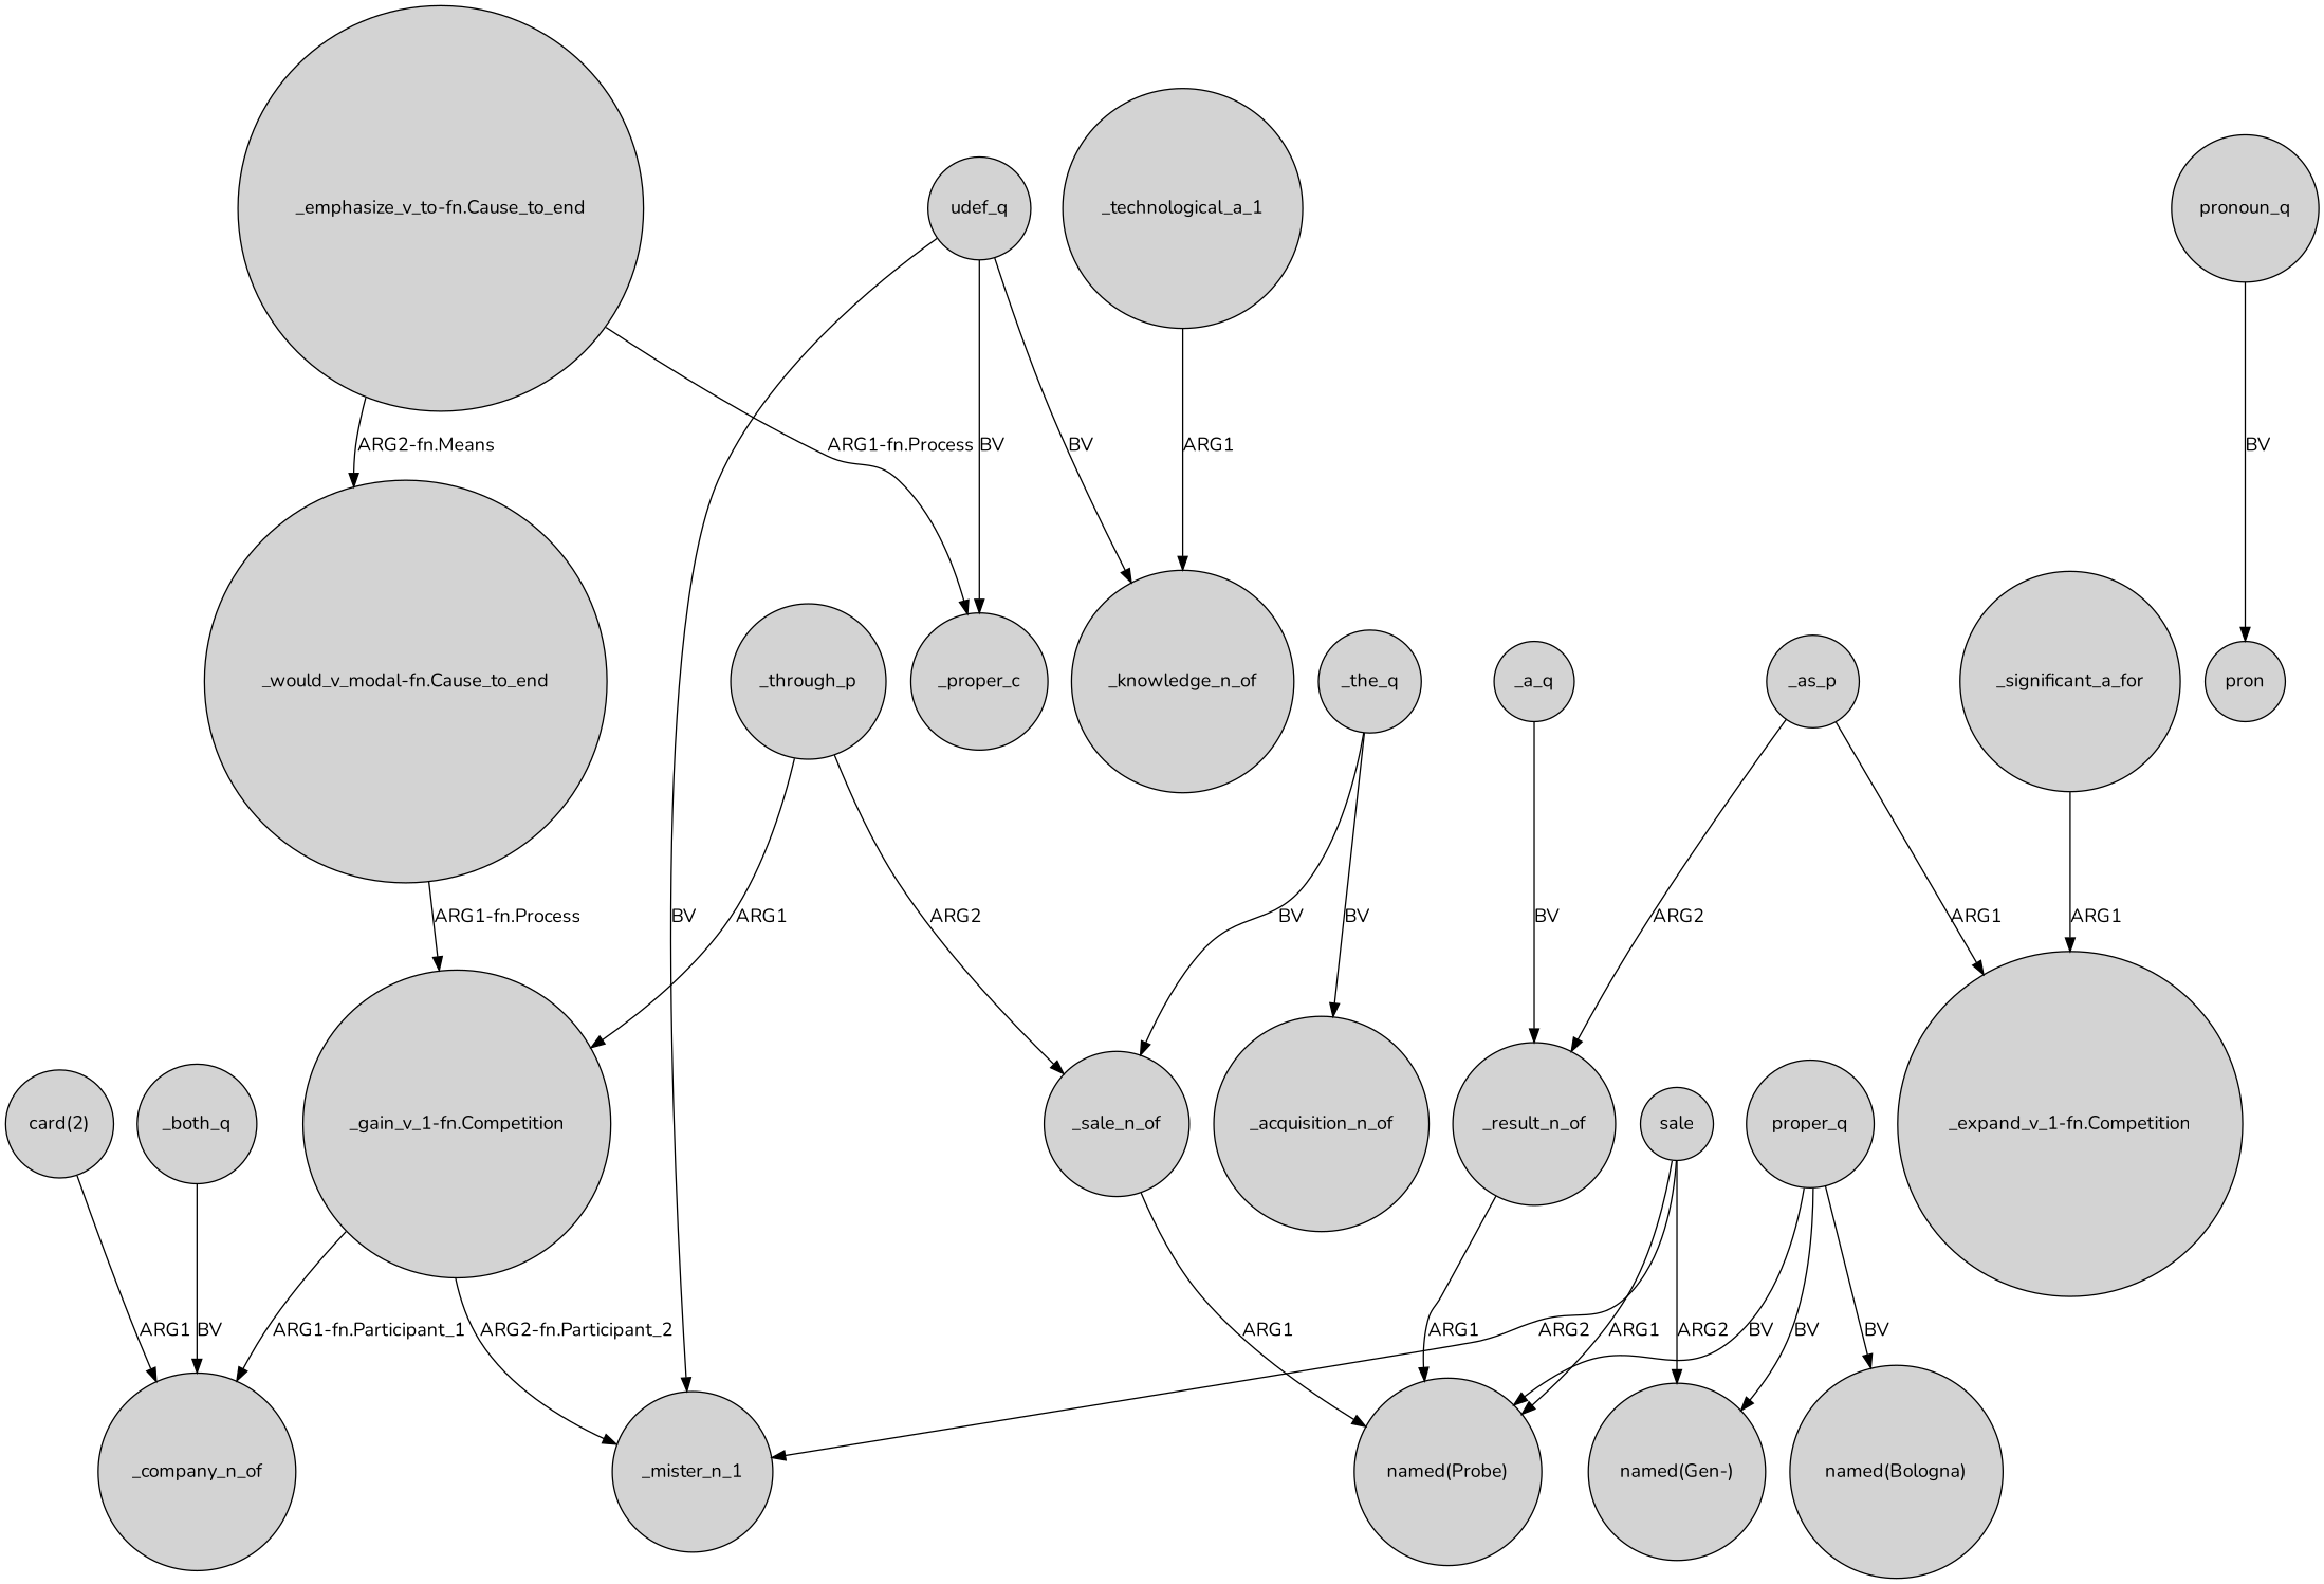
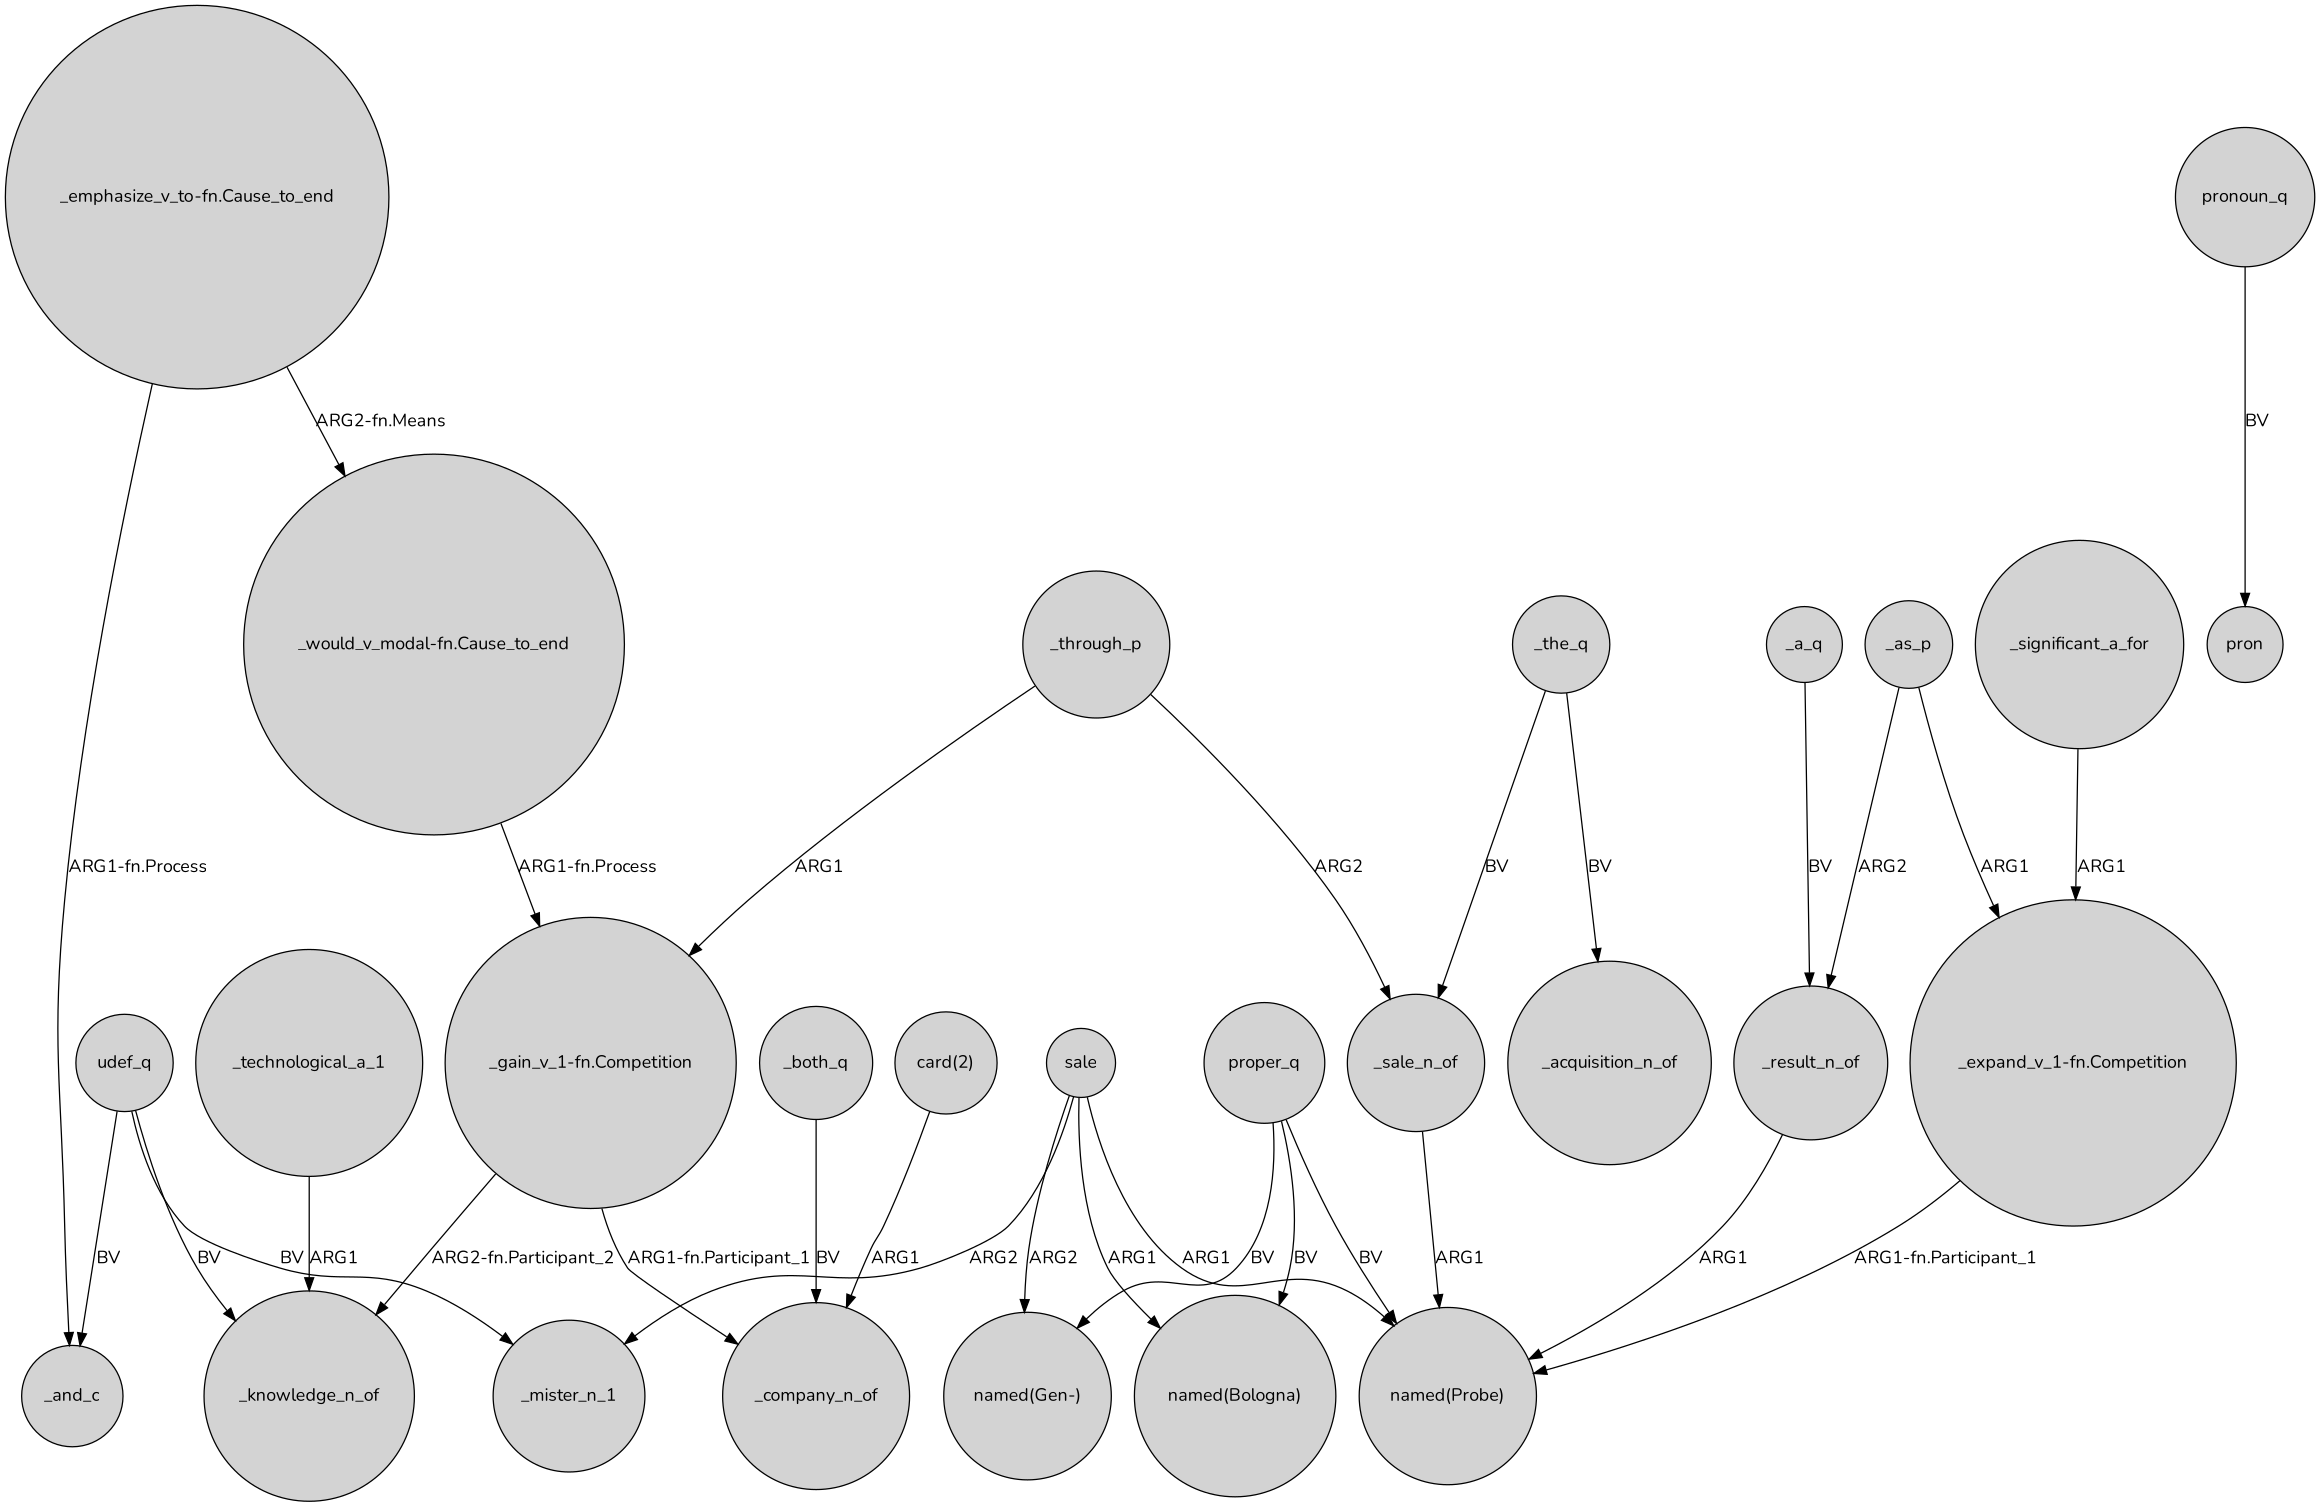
  digraph {
    fontname=Nunito
    node [fontname=Nunito shape=circle style=filled]
    edge [fontname=Nunito]
    n1 [label=sale]
    _mister_n_1
    "named(Probe)"
    "named(Bologna)"
    "named(Gen-)"
    _sale_n_of
    "_emphasize_v_to-fn.Cause_to_end"
-   _and_c [label=_proper_c]
+   _and_c
    "_would_v_modal-fn.Cause_to_end"
    "_gain_v_1-fn.Competition"
    _the_q
    _acquisition_n_of
    _company_n_of
    _knowledge_n_of
    udef_q
    _through_p
    proper_q
    _both_q
    pronoun_q
    pron
    _as_p
    _result_n_of
    "_expand_v_1-fn.Competition"
    _a_q
    "card(2)"
    _significant_a_for
    _technological_a_1
    n1 -> _mister_n_1 [label=ARG2]
    n1 -> "named(Probe)" [label=ARG1]
+   n1 -> "named(Bologna)" [label=ARG1]
    n1 -> "named(Gen-)" [label=ARG2]
    _sale_n_of -> "named(Probe)" [label=ARG1]
    "_emphasize_v_to-fn.Cause_to_end" -> _and_c [label="ARG1-fn.Process"]
    "_emphasize_v_to-fn.Cause_to_end" -> "_would_v_modal-fn.Cause_to_end" [label="ARG2-fn.Means"]
    "_would_v_modal-fn.Cause_to_end" -> "_gain_v_1-fn.Competition" [label="ARG1-fn.Process"]
    "_gain_v_1-fn.Competition" -> _company_n_of [label="ARG1-fn.Participant_1"]
-   "_gain_v_1-fn.Competition" -> _mister_n_1 [label="ARG2-fn.Participant_2"]
+   "_gain_v_1-fn.Competition" -> _knowledge_n_of [label="ARG2-fn.Participant_2"]
    _the_q -> _sale_n_of [label=BV]
    _the_q -> _acquisition_n_of [label=BV]
    udef_q -> _mister_n_1 [label=BV]
    udef_q -> _and_c [label=BV]
    udef_q -> _knowledge_n_of [label=BV]
    _through_p -> _sale_n_of [label=ARG2]
    _through_p -> "_gain_v_1-fn.Competition" [label=ARG1]
    proper_q -> "named(Probe)" [label=BV]
    proper_q -> "named(Bologna)" [label=BV]
    proper_q -> "named(Gen-)" [label=BV]
    _both_q -> _company_n_of [label=BV]
    pronoun_q -> pron [label=BV]
    _as_p -> _result_n_of [label=ARG2]
    _as_p -> "_expand_v_1-fn.Competition" [label=ARG1]
    _result_n_of -> "named(Probe)" [label=ARG1]
+   "_expand_v_1-fn.Competition" -> "named(Probe)" [label="ARG1-fn.Participant_1"]
    _a_q -> _result_n_of [label=BV]
    "card(2)" -> _company_n_of [label=ARG1]
    _significant_a_for -> "_expand_v_1-fn.Competition" [label=ARG1]
    _technological_a_1 -> _knowledge_n_of [label=ARG1]
  }
